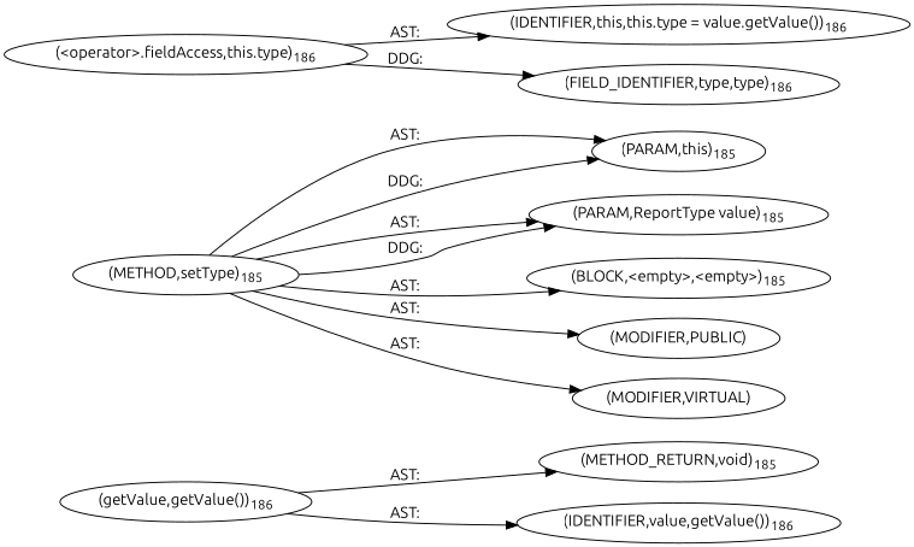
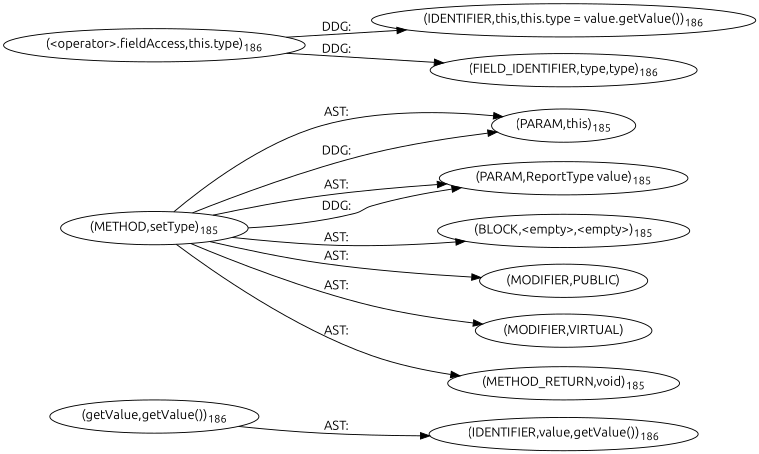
  digraph {
    fontname=Ubuntu
    rankdir=LR
    node [fontname=Ubuntu]
    edge [fontname=Ubuntu]
    n1 [label=<(METHOD,setType)<SUB>185</SUB>>]
    n2 [label=<(PARAM,this)<SUB>185</SUB>>]
    n3 [label=<(PARAM,ReportType value)<SUB>185</SUB>>]
    n4 [label=<(BLOCK,&lt;empty&gt;,&lt;empty&gt;)<SUB>185</SUB>>]
    n5 [label=<(MODIFIER,PUBLIC)>]
    n6 [label=<(MODIFIER,VIRTUAL)>]
    n7 [label=<(METHOD_RETURN,void)<SUB>185</SUB>>]
    n8 [label=<(&lt;operator&gt;.fieldAccess,this.type)<SUB>186</SUB>>]
    n9 [label=<(IDENTIFIER,this,this.type = value.getValue())<SUB>186</SUB>>]
    n10 [label=<(FIELD_IDENTIFIER,type,type)<SUB>186</SUB>>]
    n11 [label=<(getValue,getValue())<SUB>186</SUB>>]
    n12 [label=<(IDENTIFIER,value,getValue())<SUB>186</SUB>>]
    n1 -> n2 [label="AST: "]
    n1 -> n2 [label="DDG: "]
    n1 -> n3 [label="AST: "]
    n1 -> n3 [label="DDG: "]
    n1 -> n4 [label="AST: "]
    n1 -> n5 [label="AST: "]
    n1 -> n6 [label="AST: "]
-   n11 -> n7 [label="AST: "]
-   n8 -> n9 [label="AST: "]
+   n1 -> n7 [label="AST: "]
+   n8 -> n9 [label="DDG: "]
    n8 -> n10 [label="DDG: "]
    n11 -> n12 [label="AST: "]
  }
